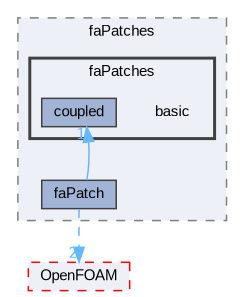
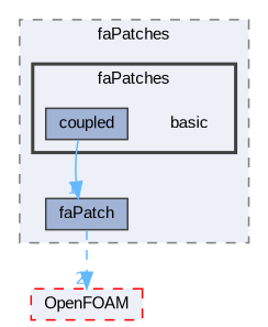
  digraph {
    compound=true
    fontname="Liberation Sans"
    node [fontname="Liberation Sans" fontsize=10 shape=box color=grey25 fillcolor="#a2b4d6" style=filled]
    edge [color=steelblue1 fontcolor=steelblue1 fontname="Liberation Sans" fontsize=10 labeldistance=1.5 labelfontname=Helvetica labelfontsize=10]
    n1 [height=0.2 label=basic shape=plaintext width=0.4 color="" fillcolor="" style=""]
    n2 [height=0.2 label=coupled width=0.4]
    n3 [height=0.2 label=faPatch width=0.4]
    n4 [color=red fillcolor="#edf0f7" height=0.2 label=OpenFOAM style="filled,dashed" width=0.4]
    subgraph cluster_1 {
      bgcolor="#edf0f7"
      fontsize=10
      label=faPatches
      pencolor=grey50
      style="filled,dashed"
      n3
      subgraph cluster_2 {
        bgcolor="#edf0f7"
        fontsize=10
        label=faPatches
        pencolor=grey25
        style="filled,bold"
        n1
        n2
      }
    }
-   n3 -> n2 [headlabel=1 style=solid]
+   n2 -> n3 [headlabel=1 style=solid]
    n3 -> n4 [headlabel=2 style=dashed]
  }
